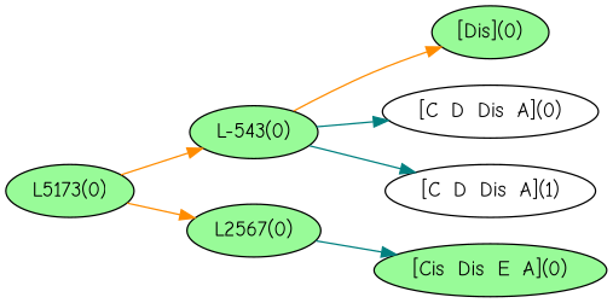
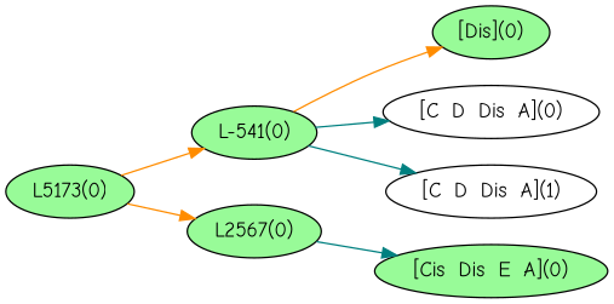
  digraph {
    fontname="Comic Neue"
    rankdir=LR
    node [fillcolor=palegreen fontname="Comic Neue" style=filled]
    edge [color=darkorange fontname="Comic Neue"]
    "L5173(0)"
-   "L-543(0)"
+   "L-543(0)" [label="L-541(0)"]
    "L2567(0)"
    "[Dis](0)"
    "[C  D  Dis  A](0)" [fillcolor=white]
    "[C  D  Dis  A](1)" [fillcolor=white]
    "[Cis  Dis  E  A](0)"
    subgraph sub_1 {
      rank=min
      "L5173(0)"
    }
    subgraph sub_2 {
      rank=same
      "L-543(0)"
      "L2567(0)"
    }
    subgraph sub_3 {
      rank=max
      "[Dis](0)"
      "[C  D  Dis  A](0)"
      "[C  D  Dis  A](1)"
      "[Cis  Dis  E  A](0)"
    }
    "L5173(0)" -> "L-543(0)"
    "L5173(0)" -> "L2567(0)"
    "L-543(0)" -> "[Dis](0)"
    "L-543(0)" -> "[C  D  Dis  A](0)" [color=teal]
    "L-543(0)" -> "[C  D  Dis  A](1)" [color=teal]
    "L2567(0)" -> "[Cis  Dis  E  A](0)" [color=teal]
  }
